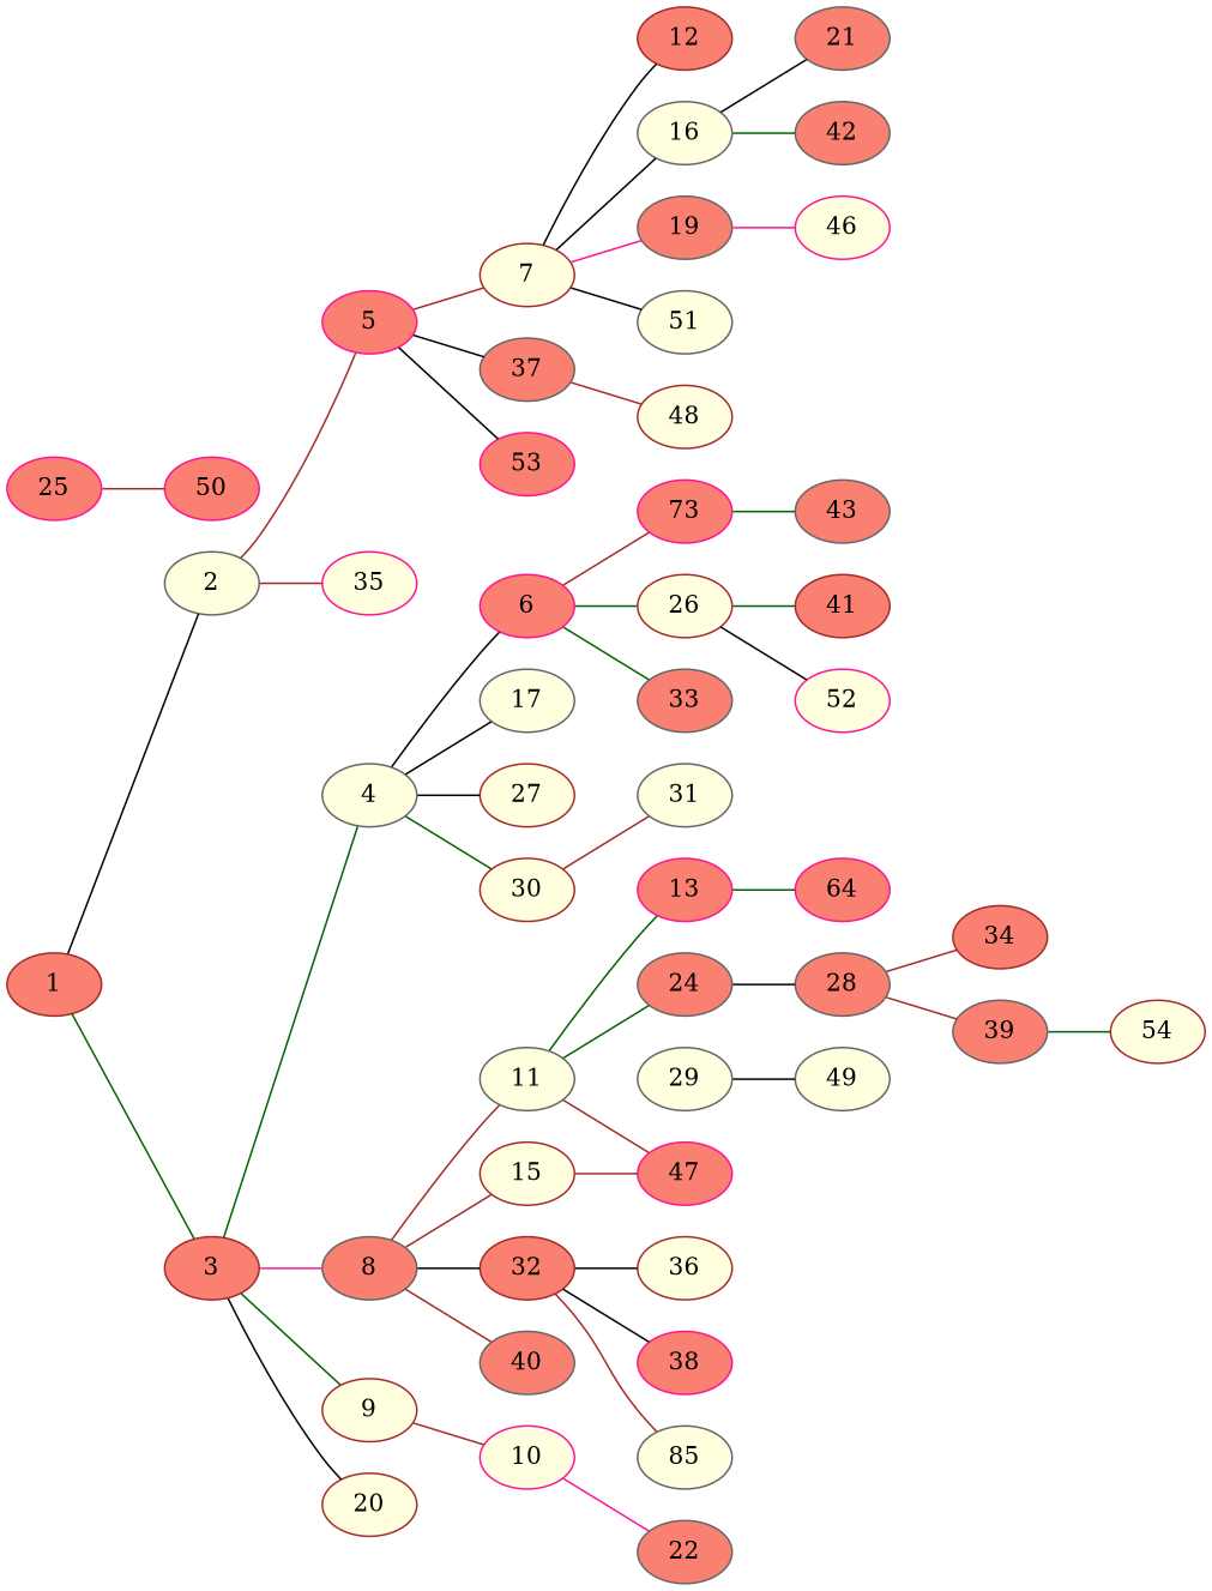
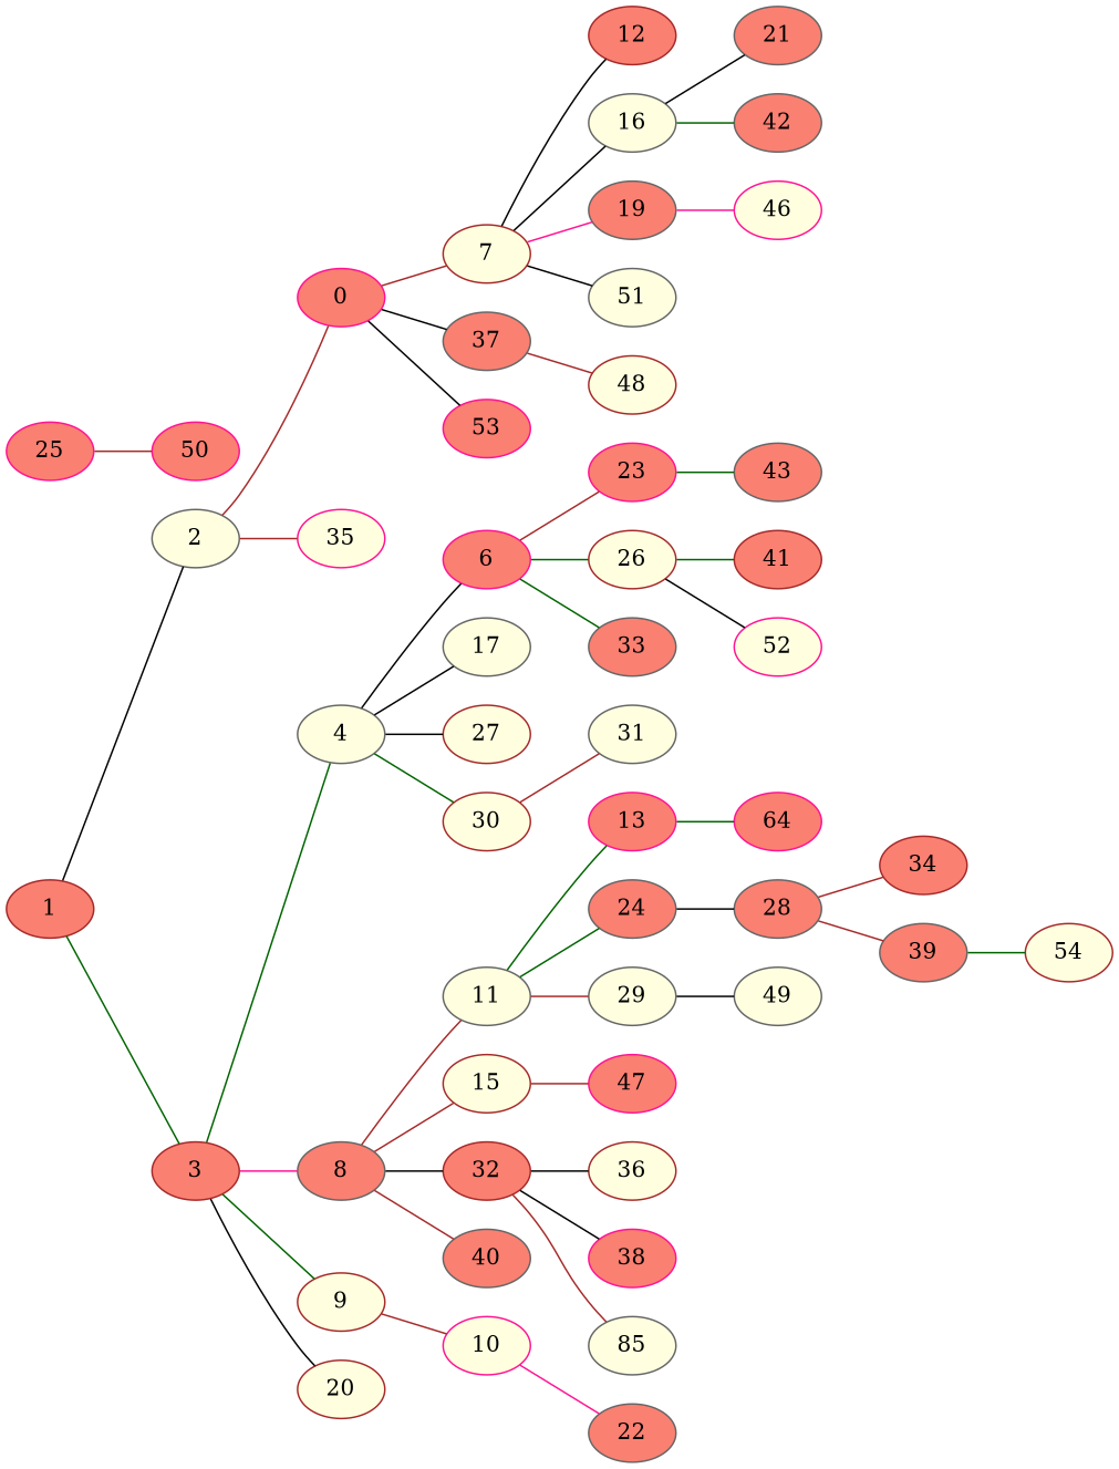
  graph {
    rankdir=LR
    node [color=gray40 fillcolor=salmon style=filled]
    edge [color=black weight=1.0]
    1 [color=brown]
    2 [fillcolor=lightyellow]
    3 [color=brown]
-   5 [color=deeppink]
+   5 [color=deeppink label=0]
    35 [color=deeppink fillcolor=lightyellow]
    4 [fillcolor=lightyellow]
    8
    9 [color=brown fillcolor=lightyellow]
    20 [color=brown fillcolor=lightyellow]
    7 [color=brown fillcolor=lightyellow]
    37
    53 [color=deeppink]
    6 [color=deeppink]
    17 [fillcolor=lightyellow]
    27 [color=brown fillcolor=lightyellow]
    30 [color=brown fillcolor=lightyellow]
    11 [fillcolor=lightyellow]
    15 [color=brown fillcolor=lightyellow]
    32 [color=brown]
    40
    10 [color=deeppink fillcolor=lightyellow]
-   23 [color=deeppink label=73]
+   23 [color=deeppink]
    26 [color=brown fillcolor=lightyellow]
    33
    31 [fillcolor=lightyellow]
    12 [color=brown]
    16 [fillcolor=lightyellow]
    19
    51 [fillcolor=lightyellow]
    48 [color=brown fillcolor=lightyellow]
    43
    41 [color=brown]
    52 [color=deeppink fillcolor=lightyellow]
    21
    42
    46 [color=deeppink fillcolor=lightyellow]
    13 [color=deeppink]
    24
    29 [fillcolor=lightyellow]
    47 [color=deeppink]
    36 [color=brown fillcolor=lightyellow]
    38 [color=deeppink]
    n43 [fillcolor=lightyellow label=85]
    22
    n45 [color=deeppink label=64]
    28
    49 [fillcolor=lightyellow]
    25 [color=deeppink]
    50 [color=deeppink]
    34 [color=brown]
    39
    54 [color=brown fillcolor=lightyellow]
    1 -- 2
    1 -- 3 [color=darkgreen]
    2 -- 5 [color=brown]
    2 -- 35 [color=brown]
    3 -- 4 [color=darkgreen]
    3 -- 8 [color=deeppink]
    3 -- 9 [color=darkgreen]
    3 -- 20
    5 -- 7 [color=brown weight=3.0]
    5 -- 37
    5 -- 53
    4 -- 6
    4 -- 17
    4 -- 27
    4 -- 30 [color=darkgreen]
    8 -- 11 [color=brown]
    8 -- 15 [color=brown]
    8 -- 32
    8 -- 40 [color=brown weight=2.0]
    9 -- 10 [color=brown weight=2.0]
    7 -- 12
    7 -- 16
    7 -- 19 [color=deeppink]
    7 -- 51
    37 -- 48 [color=brown]
    6 -- 23 [color=brown]
    6 -- 26 [color=darkgreen]
    6 -- 33 [color=darkgreen]
    30 -- 31 [color=brown]
    11 -- 13 [color=darkgreen]
    11 -- 24 [color=darkgreen]
-   11 -- 47 [color=brown weight=2.0]
+   11 -- 29 [color=brown weight=2.0]
    15 -- 47 [color=brown]
    32 -- 36
    32 -- 38
    32 -- n43 [color=brown]
    10 -- 22 [color=deeppink]
    23 -- 43 [color=darkgreen]
    26 -- 41 [color=darkgreen]
    26 -- 52
    16 -- 21
    16 -- 42 [color=darkgreen]
    19 -- 46 [color=deeppink]
    13 -- n45 [color=darkgreen]
    24 -- 28
    29 -- 49
    28 -- 34 [color=brown]
    28 -- 39 [color=brown]
    25 -- 50 [color=brown]
    39 -- 54 [color=darkgreen]
  }
